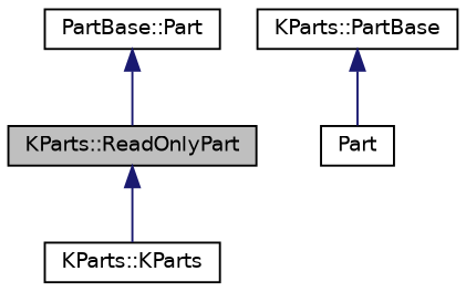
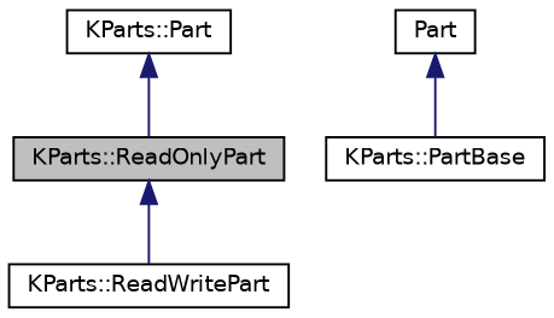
  digraph {
    node [color=black fillcolor=white fontname=Helvetica fontsize=10 shape=record style=filled]
    edge [color=midnightblue dir=back fontname=Helvetica fontsize=10 labelfontname=Helvetica labelfontsize=10 style=solid]
    n1 [fillcolor=grey75 fontcolor=black height=0.2 label="KParts::ReadOnlyPart" width=0.4]
-   n2 [height=0.2 label="KParts::KParts" width=0.4]
-   n3 [height=0.2 label="PartBase::Part" width=0.4]
+   n2 [height=0.2 label="KParts::ReadWritePart" width=0.4]
+   n3 [height=0.2 label="KParts::Part" width=0.4]
    n4 [height=0.2 label="KParts::PartBase" width=0.4]
    n5 [height=0.2 label=Part width=0.4]
    n1 -> n2
    n3 -> n1
-   n4 -> n5
+   n5 -> n4
  }
